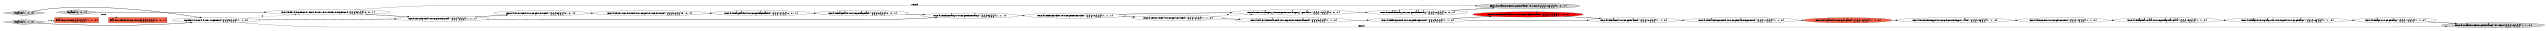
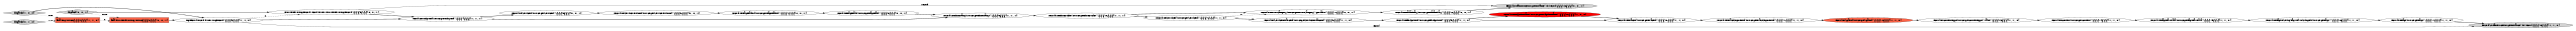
  digraph {
    rankdir=LR
    node [fillcolor=white shape=ellipse style=filled]
    edge [style=bold]
    n1 [fillcolor=lightgray label="RecordStreamProcessor.getInstance().in(record)@@@18@@@['1', '1', '0']"]
    n2 [label="record.setErrorCategory(source.getErrorCategory().getValue())@@@11@@@['0', '0', '1']"]
    n3 [label="record.setDataBinary(source.getDataBinary())@@@12@@@['0', '0', '1']"]
    n4 [fillcolor=lightgray label="RecordStreamProcessor.getInstance().in(record)@@@13@@@['0', '0', '1']"]
    n5 [label="record.setTraceSegmentId(source.getTraceSegmentId())@@@11@@@['1', '1', '0']"]
    n6 [fillcolor=tomato label="record.setSpanId(source.getSpanId())@@@12@@@['1', '1', '0']"]
    n7 [label="record.setContentType(source.getContentType().value())@@@13@@@['1', '1', '0']"]
    n8 [label="record.setServiceId(source.getServiceId())@@@5@@@['0', '0', '1']"]
    n9 [label="record.setServiceVersionId(source.getServiceVersionId())@@@6@@@['0', '0', '1']"]
    n10 [label="record.setPagePathId(source.getPagePathId())@@@7@@@['0', '0', '1']"]
    n11 [label="record.setTagsRawData(source.getTagsRawData())@@@15@@@['1', '1', '0']"]
    n12 [label="record.setTagsInString(Tag.Util.toStringList(source.getTags()))@@@16@@@['1', '1', '0']"]
    n13 [label="record.setTags(source.getTags())@@@17@@@['1', '1', '0']"]
    n14 [label="record.setEndpointId(source.getEndpointId())@@@9@@@['1', '1', '0']"]
    n15 [label="record.setTraceId(source.getTraceId())@@@10@@@['1', '1', '0']"]
    n16 [fillcolor=red label="record.setEndpointName(source.getEndpointName())@@@10@@@['1', '0', '0']"]
    n17 [fillcolor=tomato label="final Log source@@@2@@@['1', '1', '0']" shape=box]
    n18 [fillcolor=tomato label="final BrowserErrorLog source@@@2@@@['0', '0', '1']" shape=box]
    n19 [label="record.setContent(source.getContent())@@@14@@@['1', '1', '0']"]
    n20 [label="LogRecord record = new LogRecord()@@@3@@@['1', '1', '0']"]
    n21 [label="BrowserErrorLogRecord record = new BrowserErrorLogRecord()@@@3@@@['0', '0', '1']"]
    n22 [label="record.setUniqueId(source.getUniqueId())@@@4@@@['1', '1', '1']"]
    n23 [label="record.setTimestamp(source.getTimestamp())@@@9@@@['1', '1', '1']"]
    n24 [fillcolor=lightgray label="dispatch['1', '0', '0']" shape=diamond]
    n25 [label="record.setPagePath(source.getPagePath())@@@8@@@['0', '0', '1']"]
    n26 [label="record.setServiceInstanceId(source.getServiceInstanceId())@@@8@@@['1', '1', '0']"]
    n27 [label="record.setTimeBucket(source.getTimeBucket())@@@10@@@['1', '1', '1']"]
    n28 [label="record.setServiceId(source.getServiceId())@@@7@@@['1', '1', '0']"]
    n29 [fillcolor=lightgray label="dispatch['0', '1', '0']" shape=diamond]
    n30 [fillcolor=lightgray label="dispatch['0', '0', '1']" shape=diamond]
    n2 -> n3
    n3 -> n4
    n5 -> n6
    n6 -> n7
    n7 -> n19
    n8 -> n9
    n9 -> n10
    n10 -> n25
    n11 -> n12
    n12 -> n13
    n13 -> n1
    n14 -> n15
    n14 -> n16
    n15 -> n5
    n16 -> n15
+   n17 -> n18 [label=0 style=dashed]
    n19 -> n11
    n20 -> n1 [label=record style=solid]
    n20 -> n21 [label=0 style=dashed]
    n20 -> n22
    n21 -> n4 [label=record style=solid]
    n21 -> n22
    n22 -> n8
    n22 -> n23
    n23 -> n27
+   n24 -> n17 [label=true style=dotted]
    n24 -> n20
    n25 -> n23
    n26 -> n14
    n27 -> n2
    n27 -> n28
    n28 -> n2 [label=0 style=dashed]
    n28 -> n26
    n29 -> n17 [label=true style=dotted]
-   n29 -> n20
+   n18 -> n20
    n30 -> n18 [label=true style=dotted]
    n30 -> n21
  }
